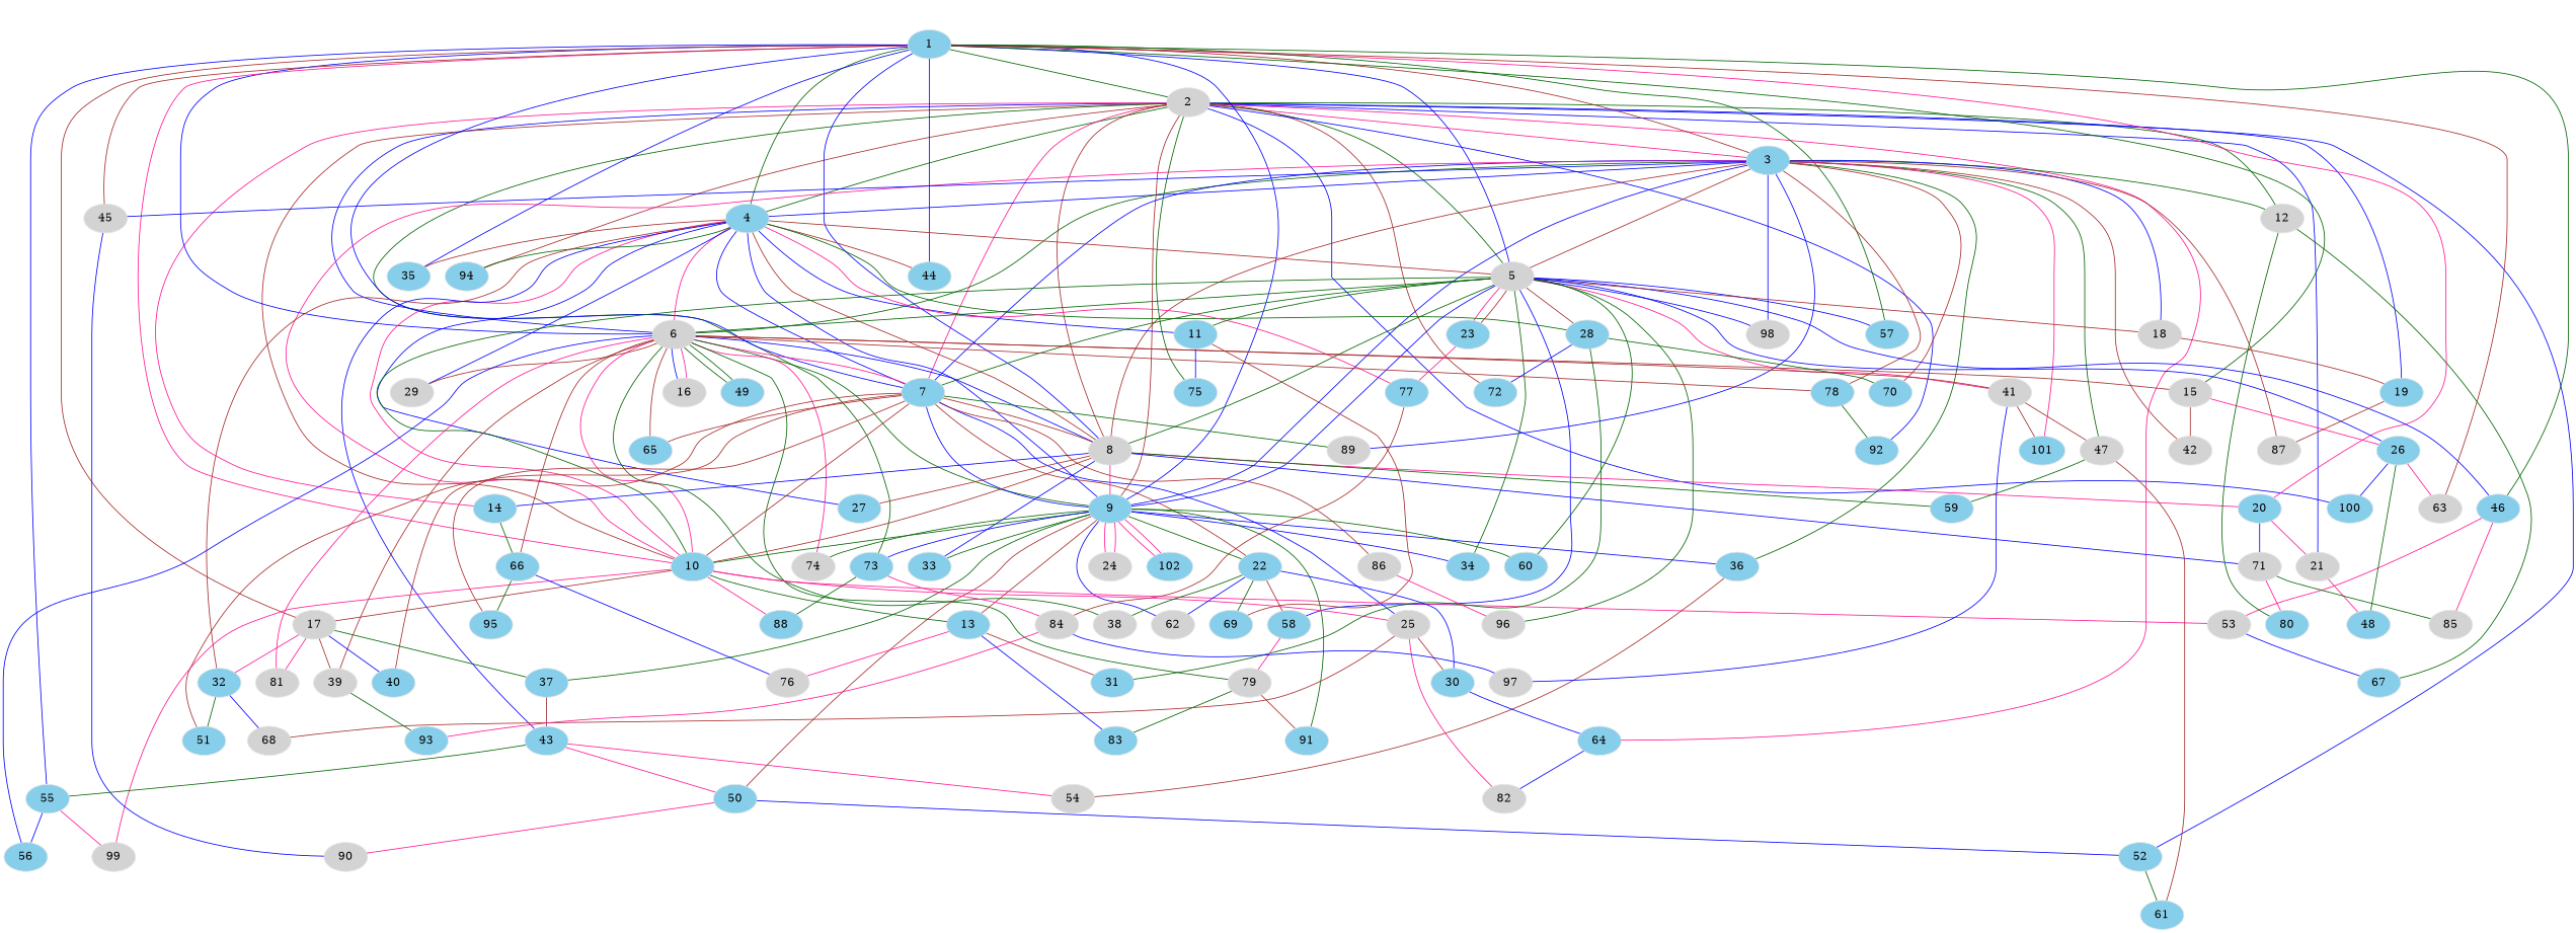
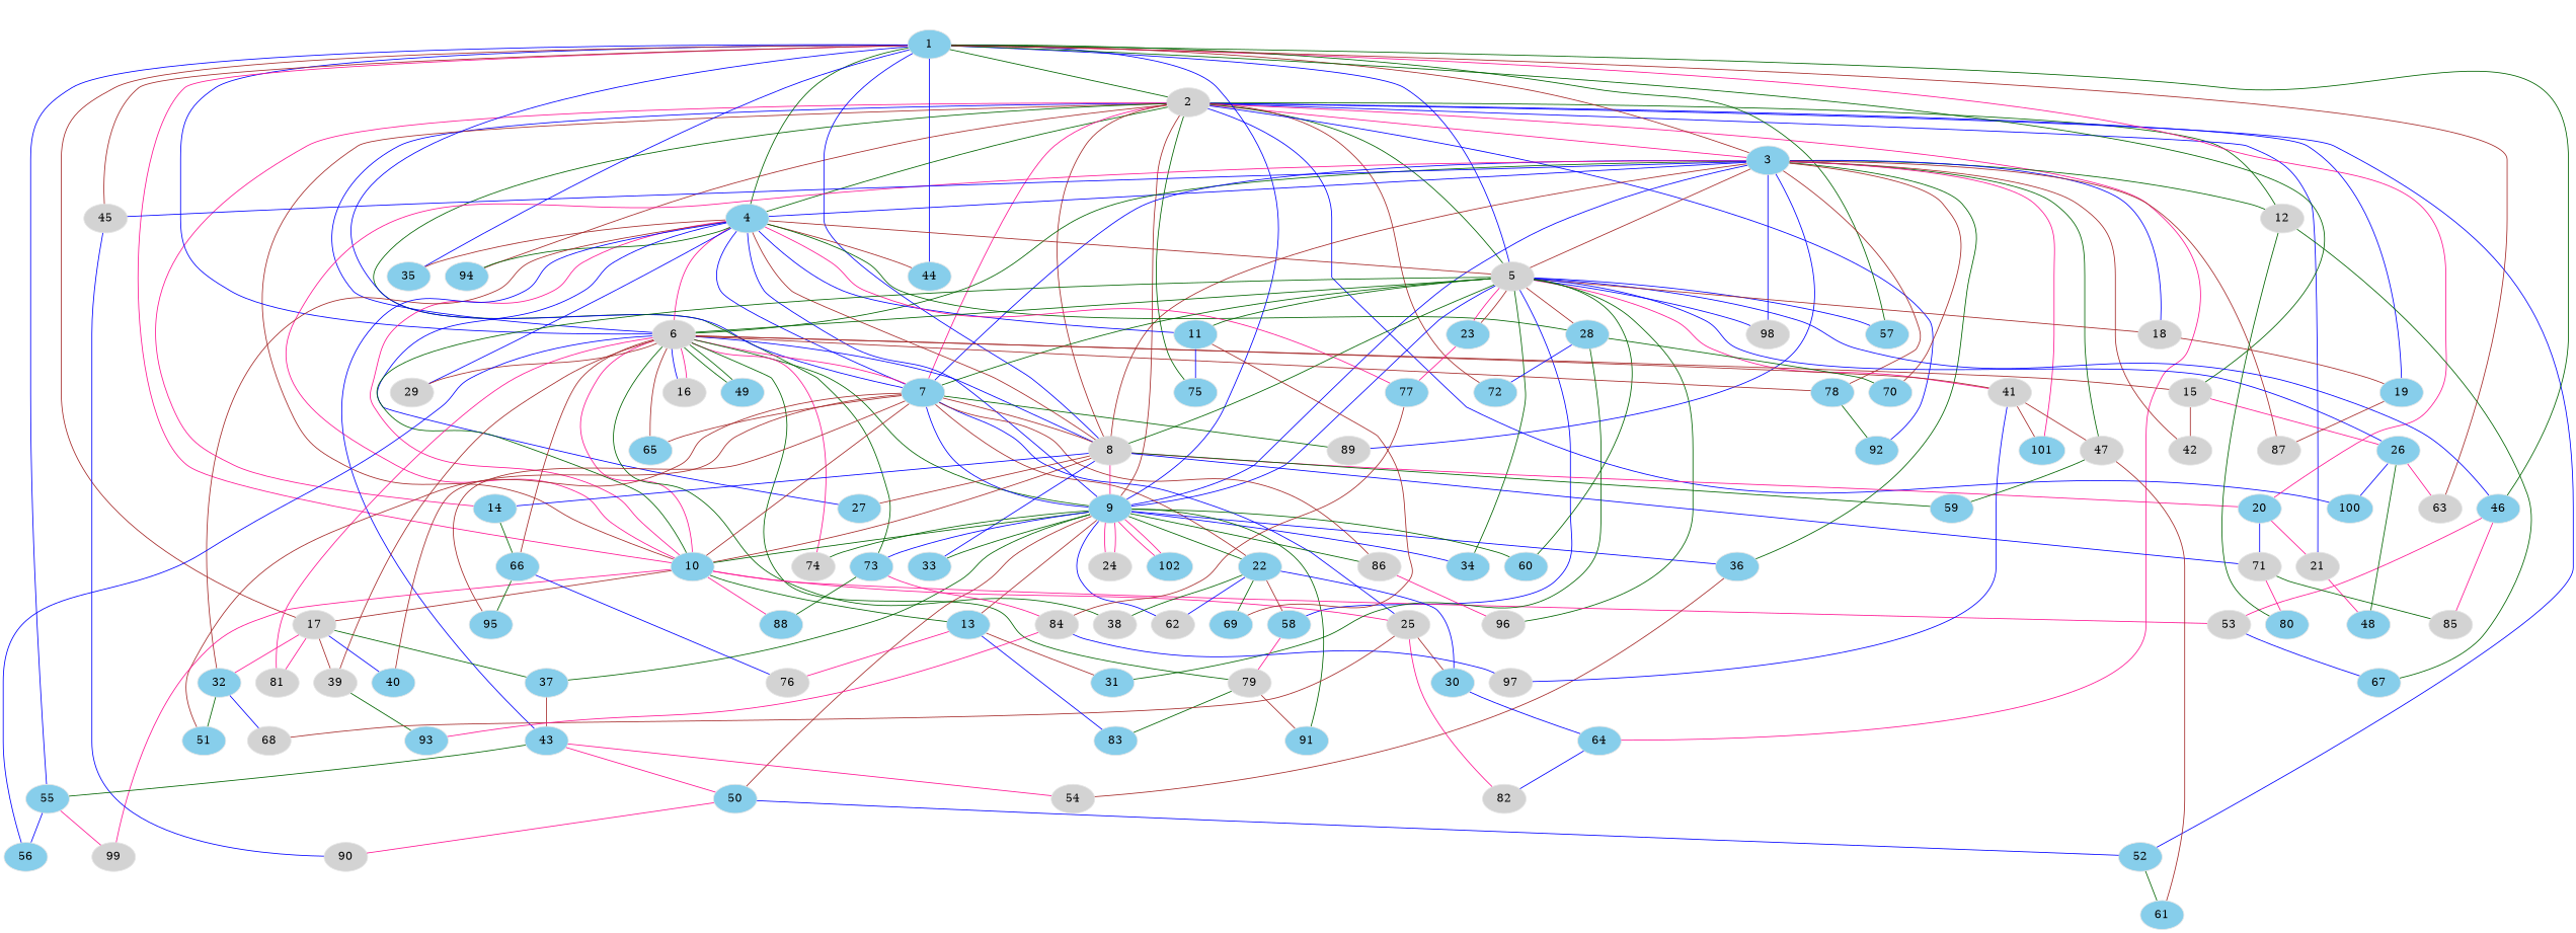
  graph {
    node [color=gray90 fillcolor=skyblue style=filled]
    edge [color=blue]
    2 [fillcolor=lightgrey]
    1
    3
    4
    5 [fillcolor=lightgrey]
    6 [fillcolor=lightgrey]
    7
    8 [fillcolor=lightgrey]
    9
    10
    15 [fillcolor=lightgrey]
    17 [fillcolor=lightgrey]
    20
    35
    44
    45 [fillcolor=lightgrey]
    46
    55
    57
    63 [fillcolor=lightgrey]
    12 [fillcolor=lightgrey]
    14
    19
    21 [fillcolor=lightgrey]
    52
    64
    72
    73
    75
    92
    94
    100
    18 [fillcolor=lightgrey]
    36
    42 [fillcolor=lightgrey]
    47 [fillcolor=lightgrey]
    70
    78
    87 [fillcolor=lightgrey]
    89 [fillcolor=lightgrey]
    98 [fillcolor=lightgrey]
    101
    11
    27
    28
    29 [fillcolor=lightgrey]
    32
    43
    77
    23
    26
    34
    41 [fillcolor=lightgrey]
    58
    60
    96 [fillcolor=lightgrey]
    16 [fillcolor=lightgrey]
    38 [fillcolor=lightgrey]
    39 [fillcolor=lightgrey]
    49
    56
    65
    66
    74 [fillcolor=lightgrey]
    79 [fillcolor=lightgrey]
    81 [fillcolor=lightgrey]
    22
    25 [fillcolor=lightgrey]
    40
    51
    86 [fillcolor=lightgrey]
    95
    33
    59
    71 [fillcolor=lightgrey]
    13
    24 [fillcolor=lightgrey]
    37
    50
    62 [fillcolor=lightgrey]
    91
    102
    53 [fillcolor=lightgrey]
    88
    99 [fillcolor=lightgrey]
    90 [fillcolor=lightgrey]
    85 [fillcolor=lightgrey]
    67
    80
    48
    61
    82 [fillcolor=lightgrey]
    84 [fillcolor=lightgrey]
    54 [fillcolor=lightgrey]
    69
    31
    68 [fillcolor=lightgrey]
    97 [fillcolor=lightgrey]
    93
    76 [fillcolor=lightgrey]
    83
    30
    2 -- 3 [color=deeppink]
    2 -- 4 [color=darkgreen]
    2 -- 5 [color=darkgreen]
    2 -- 6
    2 -- 7 [color=deeppink]
    2 -- 8 [color=brown]
    2 -- 9 [color=brown]
    2 -- 10 [color=brown]
    2 -- 12 [color=darkgreen]
    2 -- 14 [color=deeppink]
    2 -- 19
    2 -- 21
    2 -- 52
    2 -- 64 [color=deeppink]
    2 -- 72 [color=brown]
    2 -- 73 [color=darkgreen]
    2 -- 75 [color=darkgreen]
    2 -- 92
    2 -- 94 [color=brown]
    2 -- 100
    1 -- 2 [color=darkgreen]
    1 -- 3 [color=brown]
    1 -- 4 [color=darkgreen]
    1 -- 5
    1 -- 6
    1 -- 7
    1 -- 8
    1 -- 9
    1 -- 10 [color=deeppink]
    1 -- 15 [color=darkgreen]
    1 -- 17 [color=brown]
    1 -- 20 [color=deeppink]
    1 -- 35
    1 -- 44
    1 -- 45 [color=brown]
    1 -- 46 [color=darkgreen]
    1 -- 55
    1 -- 57 [color=darkgreen]
    1 -- 63 [color=brown]
    3 -- 4
    3 -- 5 [color=brown]
    3 -- 6 [color=darkgreen]
    3 -- 7
    3 -- 8 [color=brown]
    3 -- 9
    3 -- 10 [color=deeppink]
    3 -- 45
    3 -- 12 [color=darkgreen]
    3 -- 18
    3 -- 36 [color=darkgreen]
    3 -- 42 [color=brown]
    3 -- 47 [color=darkgreen]
    3 -- 70 [color=brown]
    3 -- 78 [color=brown]
    3 -- 87 [color=brown]
    3 -- 89
    3 -- 98
    3 -- 101 [color=deeppink]
    4 -- 5 [color=brown]
    4 -- 6 [color=deeppink]
    4 -- 7
    4 -- 8 [color=brown]
    4 -- 9
    4 -- 10 [color=deeppink]
    4 -- 35 [color=brown]
    4 -- 44 [color=brown]
    4 -- 94 [color=darkgreen]
    4 -- 11
    4 -- 27
    4 -- 28 [color=darkgreen]
    4 -- 29
    4 -- 32 [color=brown]
    4 -- 43
    4 -- 77 [color=deeppink]
    5 -- 6 [color=darkgreen]
    5 -- 7 [color=darkgreen]
    5 -- 8 [color=darkgreen]
    5 -- 9
    5 -- 10 [color=darkgreen]
    5 -- 46
    5 -- 57
    5 -- 18 [color=brown]
    5 -- 98
    5 -- 11 [color=darkgreen]
    5 -- 28 [color=brown]
    5 -- 23 [color=deeppink]
    5 -- 23 [color=brown]
    5 -- 26
    5 -- 34 [color=darkgreen]
    5 -- 41 [color=deeppink]
    5 -- 58
    5 -- 60 [color=darkgreen]
    5 -- 96 [color=darkgreen]
    6 -- 7 [color=deeppink]
    6 -- 8
    6 -- 9 [color=darkgreen]
    6 -- 10 [color=deeppink]
    6 -- 15 [color=brown]
    6 -- 78 [color=brown]
    6 -- 29 [color=brown]
    6 -- 41 [color=brown]
    6 -- 16
    6 -- 16 [color=deeppink]
    6 -- 38 [color=darkgreen]
    6 -- 39 [color=brown]
    6 -- 49 [color=darkgreen]
    6 -- 49 [color=darkgreen]
    6 -- 56
    6 -- 65 [color=brown]
    6 -- 66 [color=brown]
    6 -- 74 [color=deeppink]
    6 -- 79 [color=darkgreen]
    6 -- 81 [color=deeppink]
    7 -- 8 [color=brown]
    7 -- 9
    7 -- 10 [color=brown]
    7 -- 89 [color=darkgreen]
    7 -- 65 [color=brown]
    7 -- 22 [color=brown]
    7 -- 25
    7 -- 40 [color=brown]
    7 -- 51 [color=brown]
    7 -- 86 [color=brown]
    7 -- 95 [color=brown]
    8 -- 9 [color=deeppink]
    8 -- 10 [color=brown]
    8 -- 20 [color=deeppink]
    8 -- 14
    8 -- 27 [color=brown]
    8 -- 33
    8 -- 59 [color=darkgreen]
    8 -- 71
    9 -- 10 [color=darkgreen]
    9 -- 73
    9 -- 36
    9 -- 34
    9 -- 60 [color=darkgreen]
    9 -- 74 [color=darkgreen]
    9 -- 22 [color=darkgreen]
+   9 -- 86 [color=darkgreen]
    9 -- 33 [color=darkgreen]
    9 -- 13 [color=brown]
    9 -- 24 [color=deeppink]
    9 -- 24 [color=deeppink]
    9 -- 37 [color=darkgreen]
    9 -- 50 [color=brown]
    9 -- 62
    9 -- 91 [color=darkgreen]
    9 -- 102 [color=deeppink]
    9 -- 102 [color=deeppink]
    10 -- 17 [color=brown]
    10 -- 25 [color=deeppink]
    10 -- 13 [color=darkgreen]
    10 -- 53 [color=deeppink]
    10 -- 88 [color=deeppink]
    10 -- 99 [color=deeppink]
    15 -- 42 [color=brown]
    15 -- 26 [color=deeppink]
    17 -- 32 [color=deeppink]
    17 -- 39 [color=brown]
    17 -- 81 [color=deeppink]
    17 -- 40
    17 -- 37 [color=darkgreen]
    20 -- 21 [color=deeppink]
    20 -- 71
    45 -- 90
    46 -- 53 [color=deeppink]
    46 -- 85 [color=deeppink]
    55 -- 56
    55 -- 99 [color=deeppink]
    12 -- 67 [color=darkgreen]
    12 -- 80 [color=darkgreen]
    14 -- 66 [color=darkgreen]
    19 -- 87 [color=brown]
    21 -- 48 [color=deeppink]
    52 -- 61 [color=darkgreen]
    64 -- 82
    73 -- 88 [color=darkgreen]
    73 -- 84 [color=deeppink]
    18 -- 19 [color=brown]
    36 -- 54 [color=brown]
    47 -- 59 [color=darkgreen]
    47 -- 61 [color=brown]
    78 -- 92 [color=darkgreen]
    11 -- 75
    11 -- 69 [color=brown]
    28 -- 72
    28 -- 70 [color=darkgreen]
    28 -- 31 [color=darkgreen]
    32 -- 51 [color=darkgreen]
    32 -- 68
    43 -- 55 [color=darkgreen]
    43 -- 50 [color=deeppink]
    43 -- 54 [color=deeppink]
    77 -- 84 [color=brown]
    23 -- 77 [color=deeppink]
    26 -- 63 [color=deeppink]
    26 -- 100
    26 -- 48 [color=darkgreen]
    41 -- 47 [color=brown]
    41 -- 101 [color=brown]
    41 -- 97
    58 -- 79 [color=deeppink]
    39 -- 93 [color=darkgreen]
    66 -- 95 [color=darkgreen]
    66 -- 76
    79 -- 91 [color=brown]
    79 -- 83 [color=darkgreen]
    22 -- 58 [color=brown]
    22 -- 38 [color=darkgreen]
    22 -- 62
    22 -- 69 [color=darkgreen]
    22 -- 30
    25 -- 82 [color=deeppink]
    25 -- 68 [color=brown]
    25 -- 30 [color=brown]
    86 -- 96 [color=deeppink]
    71 -- 85 [color=darkgreen]
    71 -- 80 [color=deeppink]
    13 -- 31 [color=brown]
    13 -- 76 [color=deeppink]
    13 -- 83
    37 -- 43 [color=brown]
    50 -- 52
    50 -- 90 [color=deeppink]
    53 -- 67
    84 -- 97
    84 -- 93 [color=deeppink]
    30 -- 64
  }
